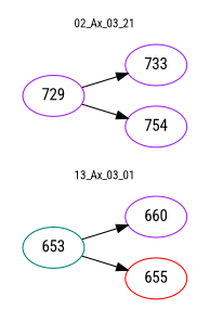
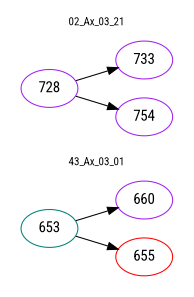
  digraph {
    fontname="Roboto Condensed"
    rankdir=LR
    node [color=purple fontname="Roboto Condensed"]
    edge [color=black fontname="Roboto Condensed"]
    n1 [color=teal label=653]
    n2 [color=red label=655]
    n3 [label=660]
-   n4 [label=729]
+   n4 [label=728]
    n5 [label=754]
    n6 [label=733]
    subgraph cluster_1 {
      color=white
      fontsize=10
-     label="13_Ax_03_01"
+     label="43_Ax_03_01"
      n1
      n2
      n3
    }
    subgraph cluster_2 {
      color=white
      fontsize=10
      label="02_Ax_03_21"
      n4
      n5
      n6
    }
    n1 -> n2
    n1 -> n3
    n4 -> n5
    n4 -> n6
  }
